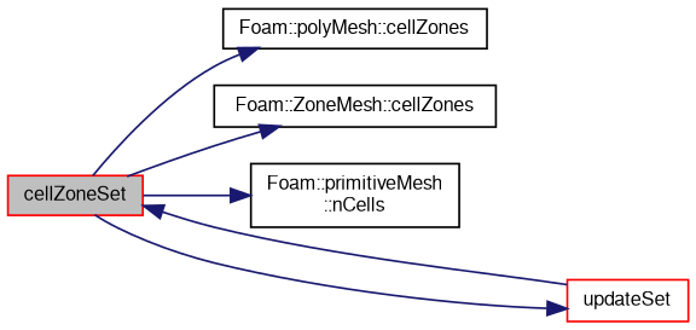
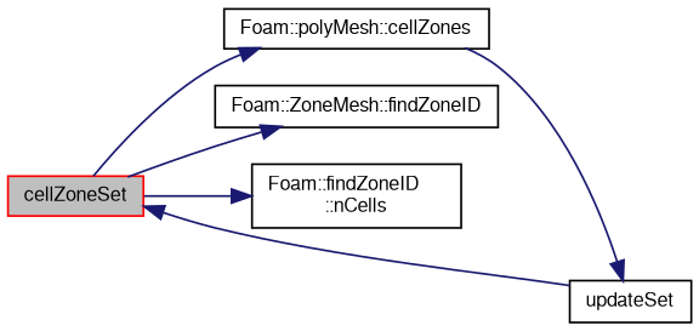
  digraph {
    rankdir=LR
    node [color=black fontname=FreeSans fontsize=10 shape=record]
    edge [color=midnightblue fontname=FreeSans fontsize=10 labelfontname=FreeSans labelfontsize=10 style=solid]
    n1 [color=red fillcolor=grey75 fontcolor=black height=0.2 label=cellZoneSet style=filled width=0.4]
    n2 [height=0.2 label="Foam::polyMesh::cellZones" width=0.4]
-   n3 [height=0.2 label="Foam::ZoneMesh::cellZones" width=0.4]
-   n4 [height=0.2 label="Foam::primitiveMesh\l::nCells" width=0.4]
-   n5 [color=red height=0.2 label=updateSet width=0.4]
+   n3 [height=0.2 label="Foam::ZoneMesh::findZoneID" width=0.4]
+   n4 [height=0.2 label="Foam::findZoneID\l::nCells" width=0.4]
+   n5 [height=0.2 label=updateSet width=0.4]
    n1 -> n2
    n1 -> n3
    n1 -> n4
-   n1 -> n5
+   n2 -> n5
    n5 -> n1
  }
